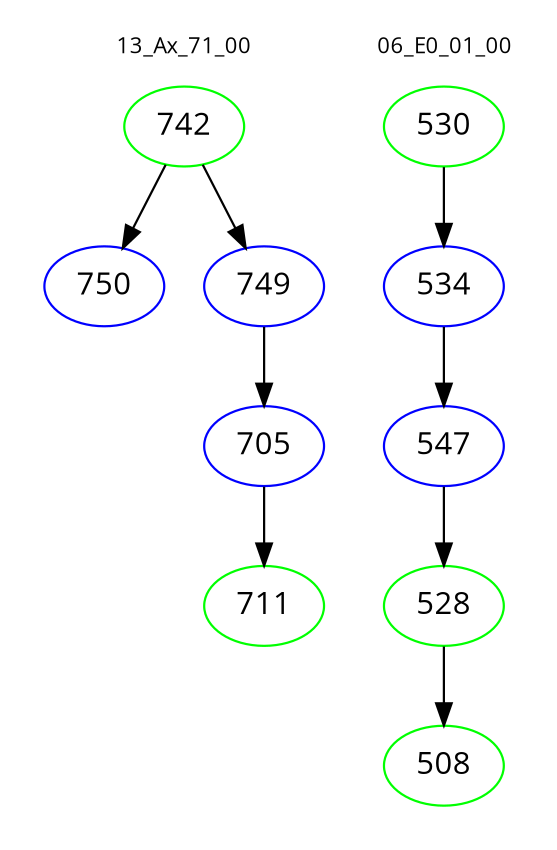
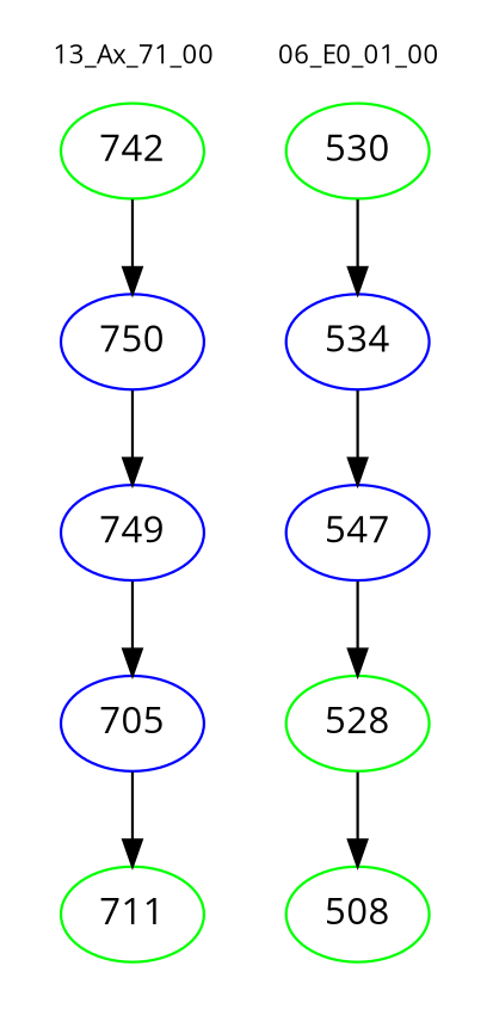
  digraph {
    fontname="Open Sans"
    node [color=green fontname="Open Sans"]
    edge [color=black fontname="Open Sans"]
    n1 [label=742]
    n2 [color=blue label=750]
    n3 [color=blue label=749]
    n4 [color=blue label=705]
    n5 [label=711]
    n6 [label=530]
    n7 [color=blue label=534]
    n8 [color=blue label=547]
    n9 [label=528]
    n10 [label=508]
    subgraph cluster_1 {
      color=white
      fontsize=10
      label="13_Ax_71_00"
      n1
      n2
      n3
      n4
      n5
    }
    subgraph cluster_2 {
      color=white
      fontsize=10
      label="06_E0_01_00"
      n6
      n7
      n8
      n9
      n10
    }
    n1 -> n2
-   n1 -> n3
+   n2 -> n3
    n3 -> n4
    n4 -> n5
    n6 -> n7
    n7 -> n8
    n8 -> n9
    n9 -> n10
  }
